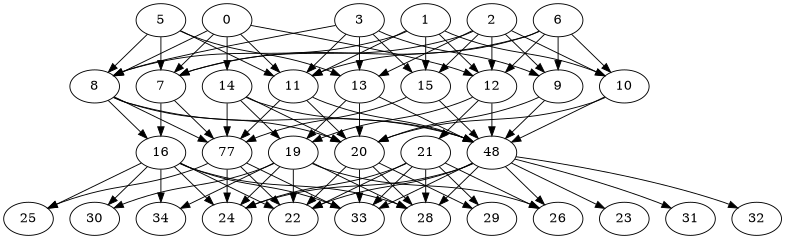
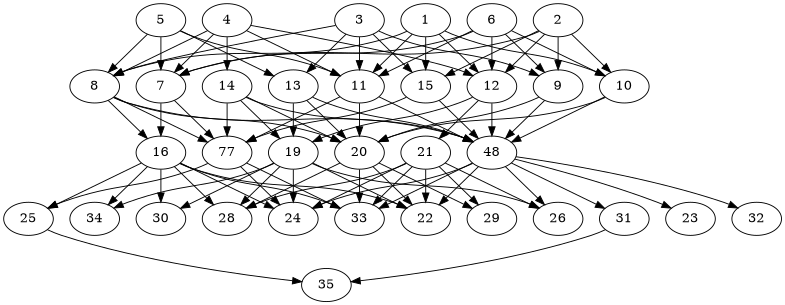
  digraph {
    node [alpha=0.11]
    1 [alpha=0.06 expect_size=46375936]
    8 [expect_size=18296832]
    10 [alpha=0.05 expect_size=23073792]
    11 [alpha=0.14 expect_size=38519808]
    12 [alpha=0.17 expect_size=6582272]
    15 [alpha=0.08 expect_size=23153664]
    16 [expect_size=45901824]
    n8 [alpha=0.15 expect_size=31138816 label=77]
    n9 [alpha=0.06 expect_size=21680128 label=48]
    20 [alpha=0.09 expect_size=29465600]
    19 [alpha=0.07 expect_size=47883264]
    21 [alpha=0.08 expect_size=40248320]
    22 [alpha=0.17 expect_size=26401792]
    24 [alpha=0.09 expect_size=29702144]
    25 [alpha=0.06 expect_size=17808384]
    28 [expect_size=50678784]
    30 [alpha=0.08 expect_size=35954688]
    33 [alpha=0.01 expect_size=20093952]
    34 [alpha=0.05 expect_size=28623872]
    23 [alpha=0.04 expect_size=20080640]
    26 [alpha=0.09 expect_size=37123072]
    31 [alpha=0.15 expect_size=9680896]
    32 [alpha=0.02 expect_size=28251136]
    29 [alpha=0.16 expect_size=18752512]
    2 [expect_size=28042240]
    7 [alpha=0.16 expect_size=39309312]
    9 [alpha=0.12 expect_size=8817664]
    13 [alpha=0.04 expect_size=33054720]
    3 [alpha=0.13 expect_size=48659456]
-   4 [alpha=0.02 expect_size=49555456 label=0]
+   4 [alpha=0.02 expect_size=49555456]
    14 [alpha=0.15 expect_size=17717248]
    5 [alpha=0.10 expect_size=30415872]
    6 [alpha=0.14 expect_size=21470208]
+   35 [alpha=0.17 expect_size=50969600]
    1 -> 8
    1 -> 10
    1 -> 11
    1 -> 12
    1 -> 15
    8 -> 16
    8 -> n8
    8 -> n9
    8 -> 20
    10 -> n9
    10 -> 20
    11 -> n8
    11 -> n9
    11 -> 20
    12 -> n9
    12 -> 19
    12 -> 21
    15 -> n8
    15 -> n9
    16 -> 22
    16 -> 24
    16 -> 25
    16 -> 28
    16 -> 30
    16 -> 33
    16 -> 34
-   n8 -> 22
    n8 -> 24
    n8 -> 25
    n8 -> 33
    n9 -> 22
    n9 -> 24
-   n9 -> 28
    n9 -> 33
    n9 -> 23
    n9 -> 26
    n9 -> 31
    n9 -> 32
    20 -> 22
    20 -> 28
    20 -> 33
    20 -> 29
    19 -> 22
    19 -> 24
    19 -> 28
    19 -> 30
    19 -> 34
    19 -> 26
    21 -> 22
    21 -> 24
    21 -> 28
    21 -> 33
    21 -> 26
    21 -> 29
+   25 -> 35
+   31 -> 35
    2 -> 10
    2 -> 12
    2 -> 15
    2 -> 7
    2 -> 9
-   2 -> 13
    7 -> 16
    7 -> n8
    9 -> n9
    9 -> 20
    13 -> n9
    13 -> 20
    13 -> 19
    3 -> 8
    3 -> 11
    3 -> 15
    3 -> 9
    3 -> 13
    4 -> 8
    4 -> 11
    4 -> 12
    4 -> 7
    4 -> 14
    14 -> n8
    14 -> n9
    14 -> 20
    14 -> 19
    5 -> 8
    5 -> 11
    5 -> 7
    5 -> 13
    6 -> 10
    6 -> 11
    6 -> 12
    6 -> 7
    6 -> 9
  }
